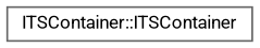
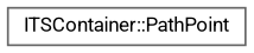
  digraph {
    rankdir=LR
    fontname=Roboto
-   n1 [color=grey40 fillcolor=white fontname=Roboto fontsize=10 height=0.2 label="ITSContainer::ITSContainer" shape=box style=filled width=0.4]
+   n1 [color=grey40 fillcolor=white fontname=Roboto fontsize=10 height=0.2 label="ITSContainer::PathPoint" shape=box style=filled width=0.4]
  }
